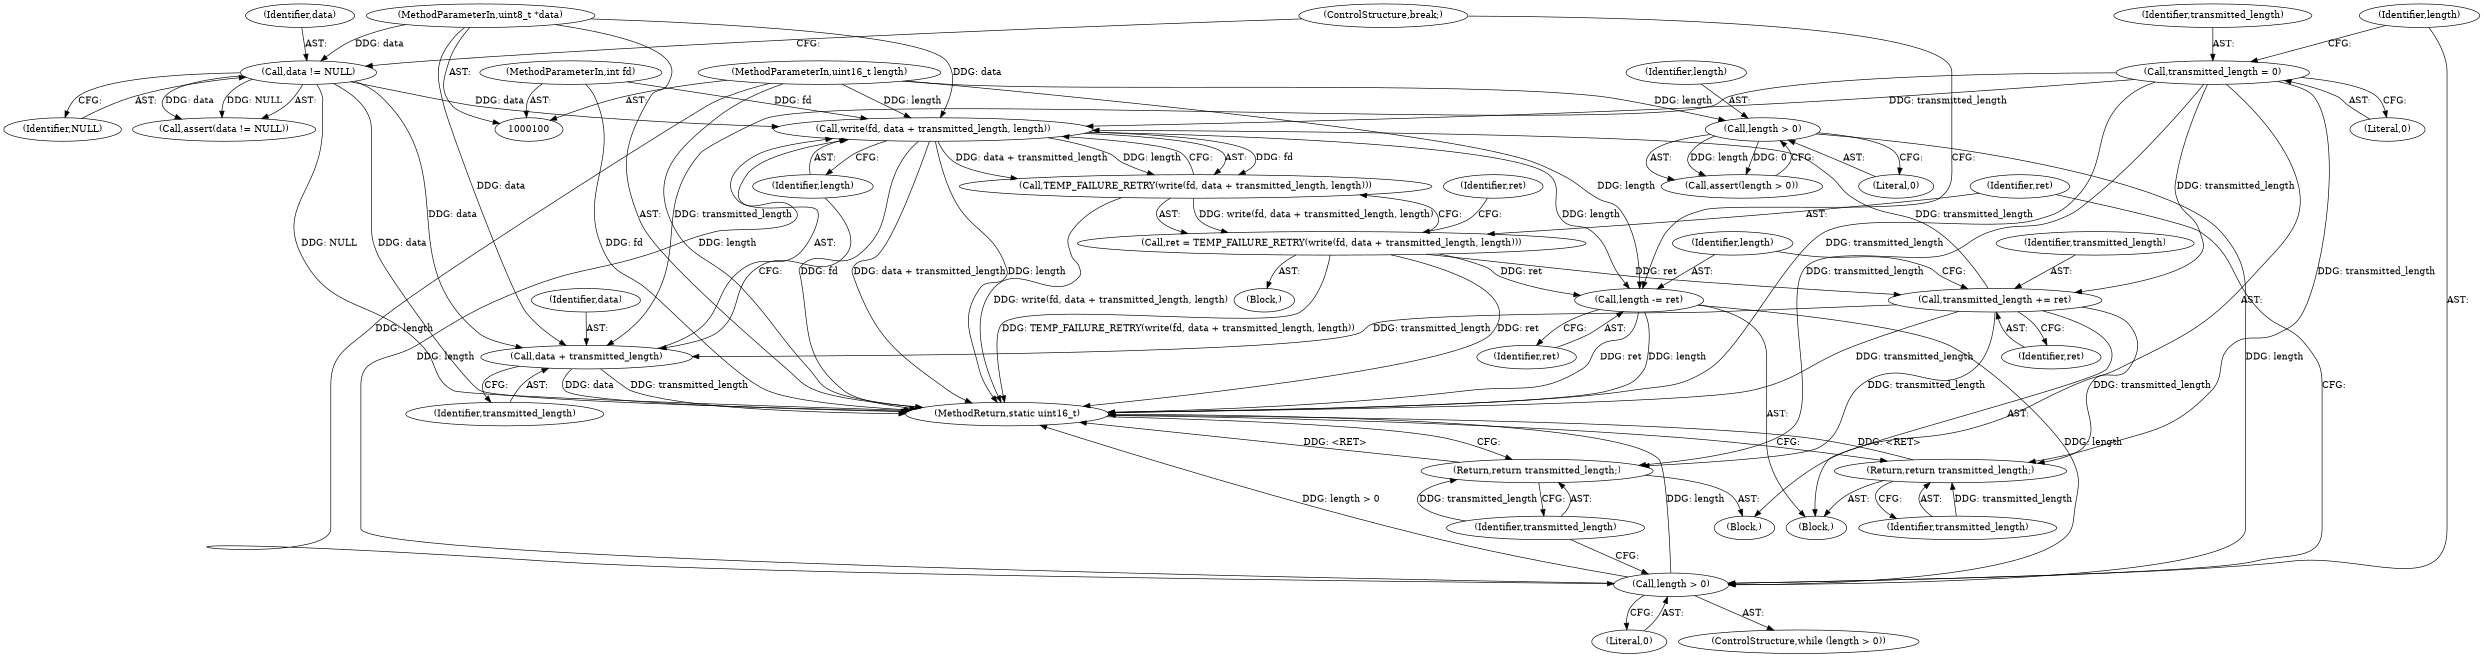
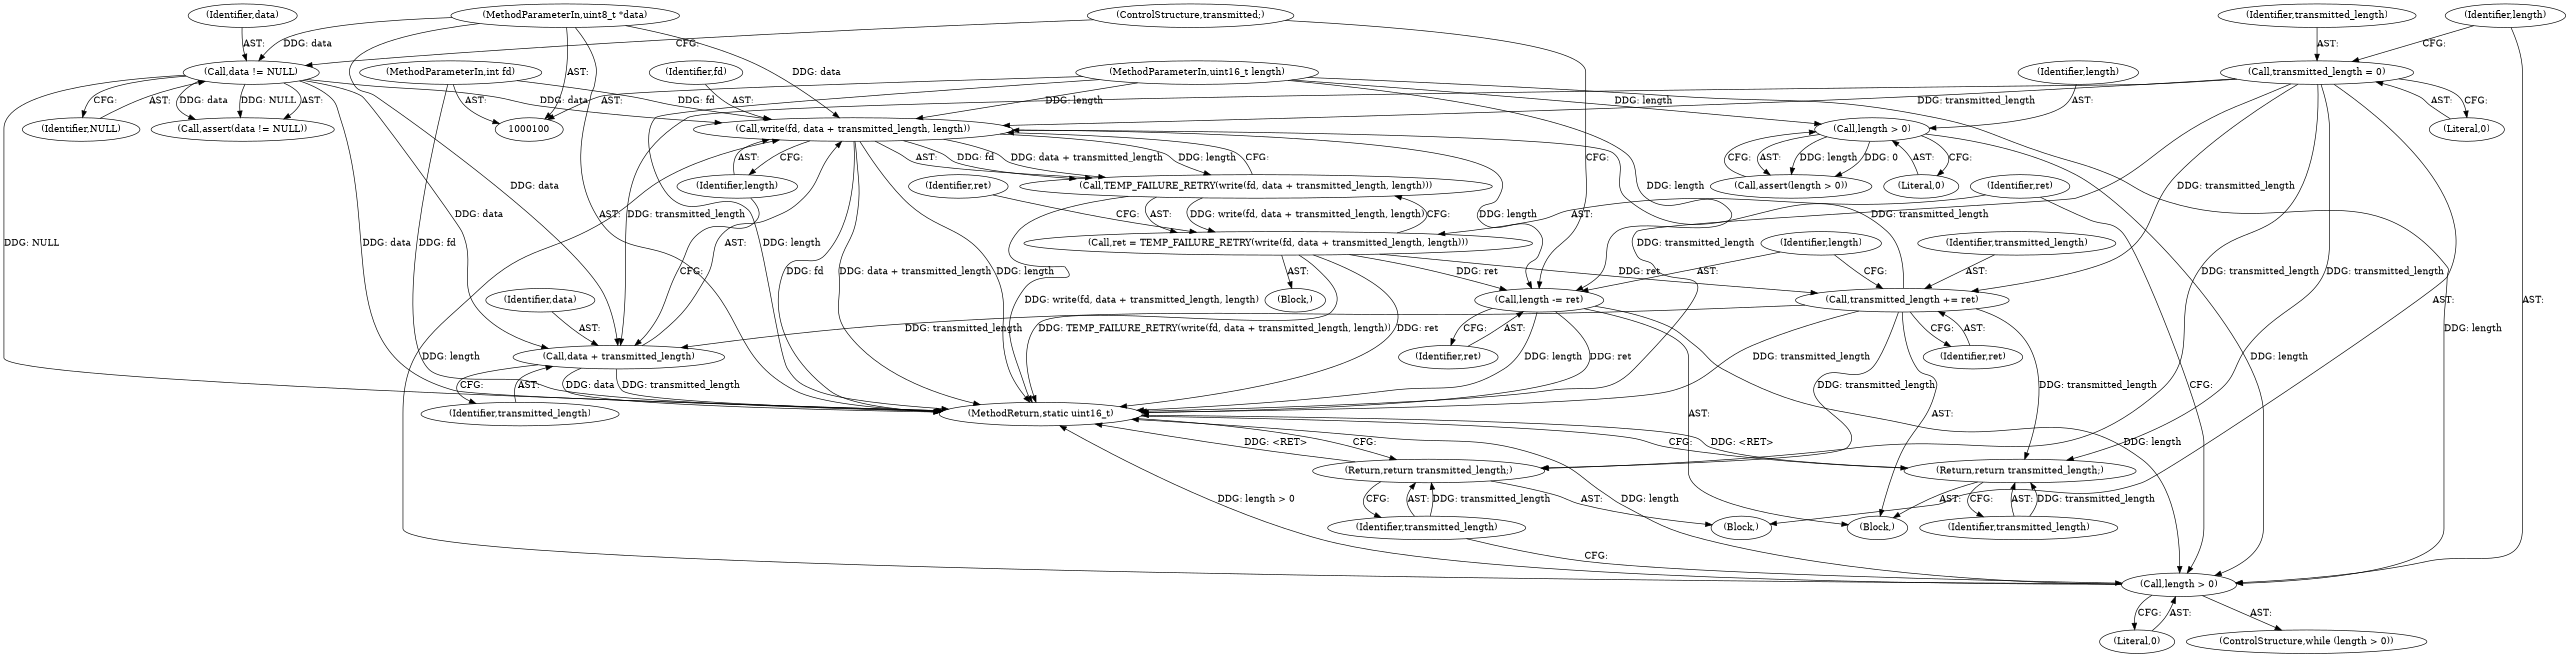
  digraph {
    n1 [label="(Call,write(fd, data + transmitted_length, length))"]
    n2 [label="(Call,TEMP_FAILURE_RETRY(write(fd, data + transmitted_length, length)))"]
    n3 [label="(Call,length -= ret)"]
    n4 [label="(MethodReturn,static uint16_t)"]
    n5 [label="(Identifier,length)"]
    n6 [label="(Call,ret = TEMP_FAILURE_RETRY(write(fd, data + transmitted_length, length)))"]
    n7 [label="(Block,)"]
    n8 [label="(Call,length > 0)"]
    n9 [label="(Identifier,ret)"]
    n10 [label="(Return,return transmitted_length;)"]
    n11 [label="(Return,return transmitted_length;)"]
    n12 [label="(Call,data + transmitted_length)"]
    n13 [label="(MethodParameterIn,int fd)"]
    1000100
    n15 [label="(Call,data != NULL)"]
    n16 [label="(Call,assert(data != NULL))"]
    n17 [label="(Identifier,NULL)"]
    n18 [label="(Identifier,transmitted_length)"]
    n19 [label="(MethodParameterIn,uint8_t *data)"]
    n20 [label="(Call,transmitted_length = 0)"]
    n21 [label="(Call,transmitted_length += ret)"]
    n22 [label="(Block,)"]
    n23 [label="(Literal,0)"]
    n24 [label="(Identifier,ret)"]
    n25 [label="(Identifier,transmitted_length)"]
    n26 [label="(Identifier,transmitted_length)"]
    n27 [label="(Block,)"]
    n28 [label="(Literal,0)"]
    n29 [label="(ControlStructure,while (length > 0))"]
    n30 [label="(MethodParameterIn,uint16_t length)"]
    n31 [label="(Call,length > 0)"]
    n32 [label="(Call,assert(length > 0))"]
    n33 [label="(Literal,0)"]
    n34 [label="(Identifier,ret)"]
    n35 [label="(Identifier,transmitted_length)"]
    n36 [label="(Identifier,data)"]
+   n37 [label="(Identifier,fd)"]
    n38 [label="(Identifier,length)"]
    n39 [label="(Identifier,length)"]
    n40 [label="(Identifier,data)"]
    n41 [label="(Identifier,transmitted_length)"]
    n42 [label="(Identifier,ret)"]
    n43 [label="(Identifier,length)"]
-   n44 [label="(ControlStructure,break;)"]
+   n44 [label="(ControlStructure,transmitted;)"]
    n1 -> n2 [label="AST: "]
    n1 -> n2 [label="DDG: fd"]
    n1 -> n2 [label="DDG: data + transmitted_length"]
    n1 -> n2 [label="DDG: length"]
    n1 -> n3 [label="DDG: length"]
    n1 -> n4 [label="DDG: fd"]
    n1 -> n4 [label="DDG: data + transmitted_length"]
    n1 -> n4 [label="DDG: length"]
    n1 -> n5 [label="CFG: "]
    n2 -> n1 [label="CFG: "]
    n2 -> n4 [label="DDG: write(fd, data + transmitted_length, length)"]
    n2 -> n6 [label="AST: "]
    n2 -> n6 [label="DDG: write(fd, data + transmitted_length, length)"]
    n3 -> n4 [label="DDG: length"]
    n3 -> n4 [label="DDG: ret"]
    n3 -> n7 [label="AST: "]
    n3 -> n8 [label="DDG: length"]
    n3 -> n9 [label="CFG: "]
    n4 -> n10 [label="CFG: "]
    n4 -> n11 [label="CFG: "]
    n5 -> n1 [label="AST: "]
    n5 -> n12 [label="CFG: "]
    n6 -> n2 [label="CFG: "]
    n6 -> n3 [label="DDG: ret"]
    n6 -> n4 [label="DDG: TEMP_FAILURE_RETRY(write(fd, data + transmitted_length, length))"]
    n6 -> n4 [label="DDG: ret"]
    n6 -> n21 [label="DDG: ret"]
    n6 -> n27 [label="AST: "]
    n8 -> n1 [label="DDG: length"]
    n8 -> n4 [label="DDG: length > 0"]
    n8 -> n4 [label="DDG: length"]
    n8 -> n28 [label="CFG: "]
    n8 -> n29 [label="AST: "]
    n9 -> n3 [label="AST: "]
    n10 -> n4 [label="DDG: <RET>"]
    n10 -> n7 [label="AST: "]
    n10 -> n25 [label="CFG: "]
    n11 -> n4 [label="DDG: <RET>"]
    n11 -> n22 [label="AST: "]
    n11 -> n26 [label="CFG: "]
    n12 -> n1 [label="AST: "]
    n12 -> n4 [label="DDG: transmitted_length"]
    n12 -> n4 [label="DDG: data"]
    n12 -> n18 [label="CFG: "]
    n13 -> n1 [label="DDG: fd"]
    n13 -> n4 [label="DDG: fd"]
    n13 -> 1000100 [label="AST: "]
    n15 -> n1 [label="DDG: data"]
    n15 -> n4 [label="DDG: NULL"]
    n15 -> n4 [label="DDG: data"]
    n15 -> n12 [label="DDG: data"]
    n15 -> n16 [label="AST: "]
    n15 -> n16 [label="DDG: data"]
    n15 -> n16 [label="DDG: NULL"]
    n15 -> n17 [label="CFG: "]
    n17 -> n15 [label="AST: "]
    n18 -> n12 [label="AST: "]
    n19 -> n1 [label="DDG: data"]
    n19 -> n4 [label="AST: "]
    n19 -> n12 [label="DDG: data"]
    n19 -> 1000100 [label="AST: "]
    n19 -> n15 [label="DDG: data"]
    n20 -> n1 [label="DDG: transmitted_length"]
    n20 -> n4 [label="DDG: transmitted_length"]
    n20 -> n10 [label="DDG: transmitted_length"]
    n20 -> n11 [label="DDG: transmitted_length"]
    n20 -> n12 [label="DDG: transmitted_length"]
    n20 -> n21 [label="DDG: transmitted_length"]
    n20 -> n22 [label="AST: "]
    n20 -> n23 [label="CFG: "]
    n21 -> n1 [label="DDG: transmitted_length"]
    n21 -> n4 [label="DDG: transmitted_length"]
    n21 -> n7 [label="AST: "]
    n21 -> n10 [label="DDG: transmitted_length"]
    n21 -> n11 [label="DDG: transmitted_length"]
    n21 -> n12 [label="DDG: transmitted_length"]
    n21 -> n24 [label="CFG: "]
    n23 -> n20 [label="AST: "]
    n24 -> n21 [label="AST: "]
    n25 -> n10 [label="AST: "]
    n25 -> n10 [label="DDG: transmitted_length"]
    n26 -> n8 [label="CFG: "]
    n26 -> n11 [label="AST: "]
    n26 -> n11 [label="DDG: transmitted_length"]
    n28 -> n8 [label="AST: "]
    n30 -> n1 [label="DDG: length"]
    n30 -> n3 [label="DDG: length"]
    n30 -> n4 [label="DDG: length"]
    n30 -> n8 [label="DDG: length"]
    n30 -> 1000100 [label="AST: "]
    n30 -> n31 [label="DDG: length"]
    n31 -> n8 [label="DDG: length"]
    n31 -> n32 [label="AST: "]
    n31 -> n32 [label="DDG: length"]
    n31 -> n32 [label="DDG: 0"]
    n31 -> n33 [label="CFG: "]
    n32 -> n31 [label="CFG: "]
    n33 -> n31 [label="AST: "]
    n34 -> n6 [label="AST: "]
    n34 -> n8 [label="CFG: "]
    n35 -> n21 [label="AST: "]
    n36 -> n12 [label="AST: "]
+   n37 -> n1 [label="AST: "]
    n38 -> n3 [label="AST: "]
    n38 -> n21 [label="CFG: "]
    n39 -> n8 [label="AST: "]
    n39 -> n20 [label="CFG: "]
    n40 -> n15 [label="AST: "]
    n41 -> n20 [label="AST: "]
    n42 -> n6 [label="CFG: "]
    n43 -> n31 [label="AST: "]
    n44 -> n3 [label="CFG: "]
    n44 -> n15 [label="CFG: "]
  }
